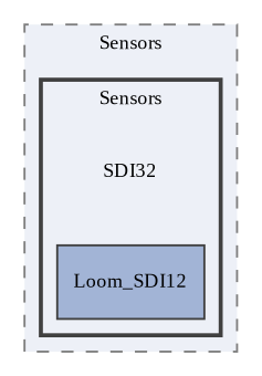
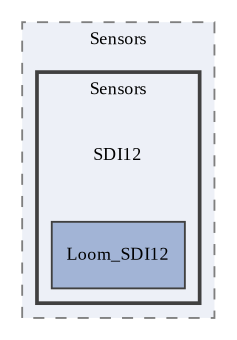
  digraph {
    compound=true
    rankdir=LR
    fontname="Liberation Serif"
    node [fontname="Liberation Serif" fontsize=10]
-   n1 [label=SDI32 shape=plaintext]
+   n1 [label=SDI12 shape=plaintext]
    n2 [color=grey25 fillcolor="#a2b4d6" label=Loom_SDI12 shape=box style="filled,"]
    subgraph cluster_1 {
      bgcolor="#edf0f7"
      fontsize=10
      label=Sensors
      pencolor=grey50
      style="filled,dashed,"
      subgraph cluster_2 {
        bgcolor="#edf0f7"
        fontsize=10
        pencolor=grey25
        style="filled,bold,"
        n1
        n2
      }
    }
  }
